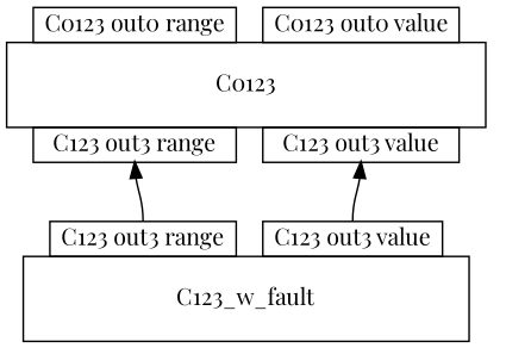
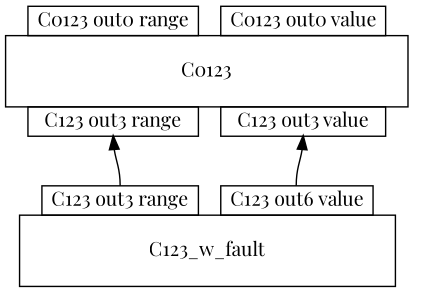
  digraph {
    rankdir=BT
    splines=true
    fontname="Playfair Display"
    node [shape=plain fontname="Playfair Display"]
    edge [fontname="Playfair Display"]
-   n1 [label=<    <TABLE BORDER="0" CELLBORDER="1" CELLSPACING="0">   <TR><TD border="0">   </TD>     <TD PORT="5"> C123 out3 range </TD>     <TD border="0">   </TD>     <TD PORT="6"> C123 out3 value </TD>     <TD border="0">   </TD>   </TR>   <TR> <TD ROWSPAN="3" COLSPAN="5"> <BR/>C123_w_fault<BR/> </TD> </TR>   <TR> <TD border="0"> </TD> </TR>   <TR> <TD border="0"> </TD> </TR>   </TABLE>>]
+   n1 [label=<    <TABLE BORDER="0" CELLBORDER="1" CELLSPACING="0">   <TR><TD border="0">   </TD>     <TD PORT="5"> C123 out3 range </TD>     <TD border="0">   </TD>     <TD PORT="6"> C123 out6 value </TD>     <TD border="0">   </TD>   </TR>   <TR> <TD ROWSPAN="3" COLSPAN="5"> <BR/>C123_w_fault<BR/> </TD> </TR>   <TR> <TD border="0"> </TD> </TR>   <TR> <TD border="0"> </TD> </TR>   </TABLE>>]
    n2 [label=<    <TABLE BORDER="0" CELLBORDER="1" CELLSPACING="0">   <TR><TD border="0">   </TD>     <TD PORT="2"> C0123 out0 range </TD>     <TD border="0">   </TD>     <TD PORT="3"> C0123 out0 value </TD>     <TD border="0">   </TD>   </TR>   <TR> <TD ROWSPAN="3" COLSPAN="5"> <BR/>C0123<BR/> </TD> </TR>   <TR> <TD border="0"> </TD> </TR>   <TR> <TD border="0"> </TD> </TR>   <TR><TD border="0">   </TD>     <TD PORT="0"> C123 out3 range </TD>   <TD border="0">   </TD>     <TD PORT="1"> C123 out3 value </TD>   <TD border="0">   </TD>   </TR>   </TABLE>>]
    n1 -> n2 [headport=0 tailport=5]
    n1 -> n2 [headport=1 tailport=6]
  }
